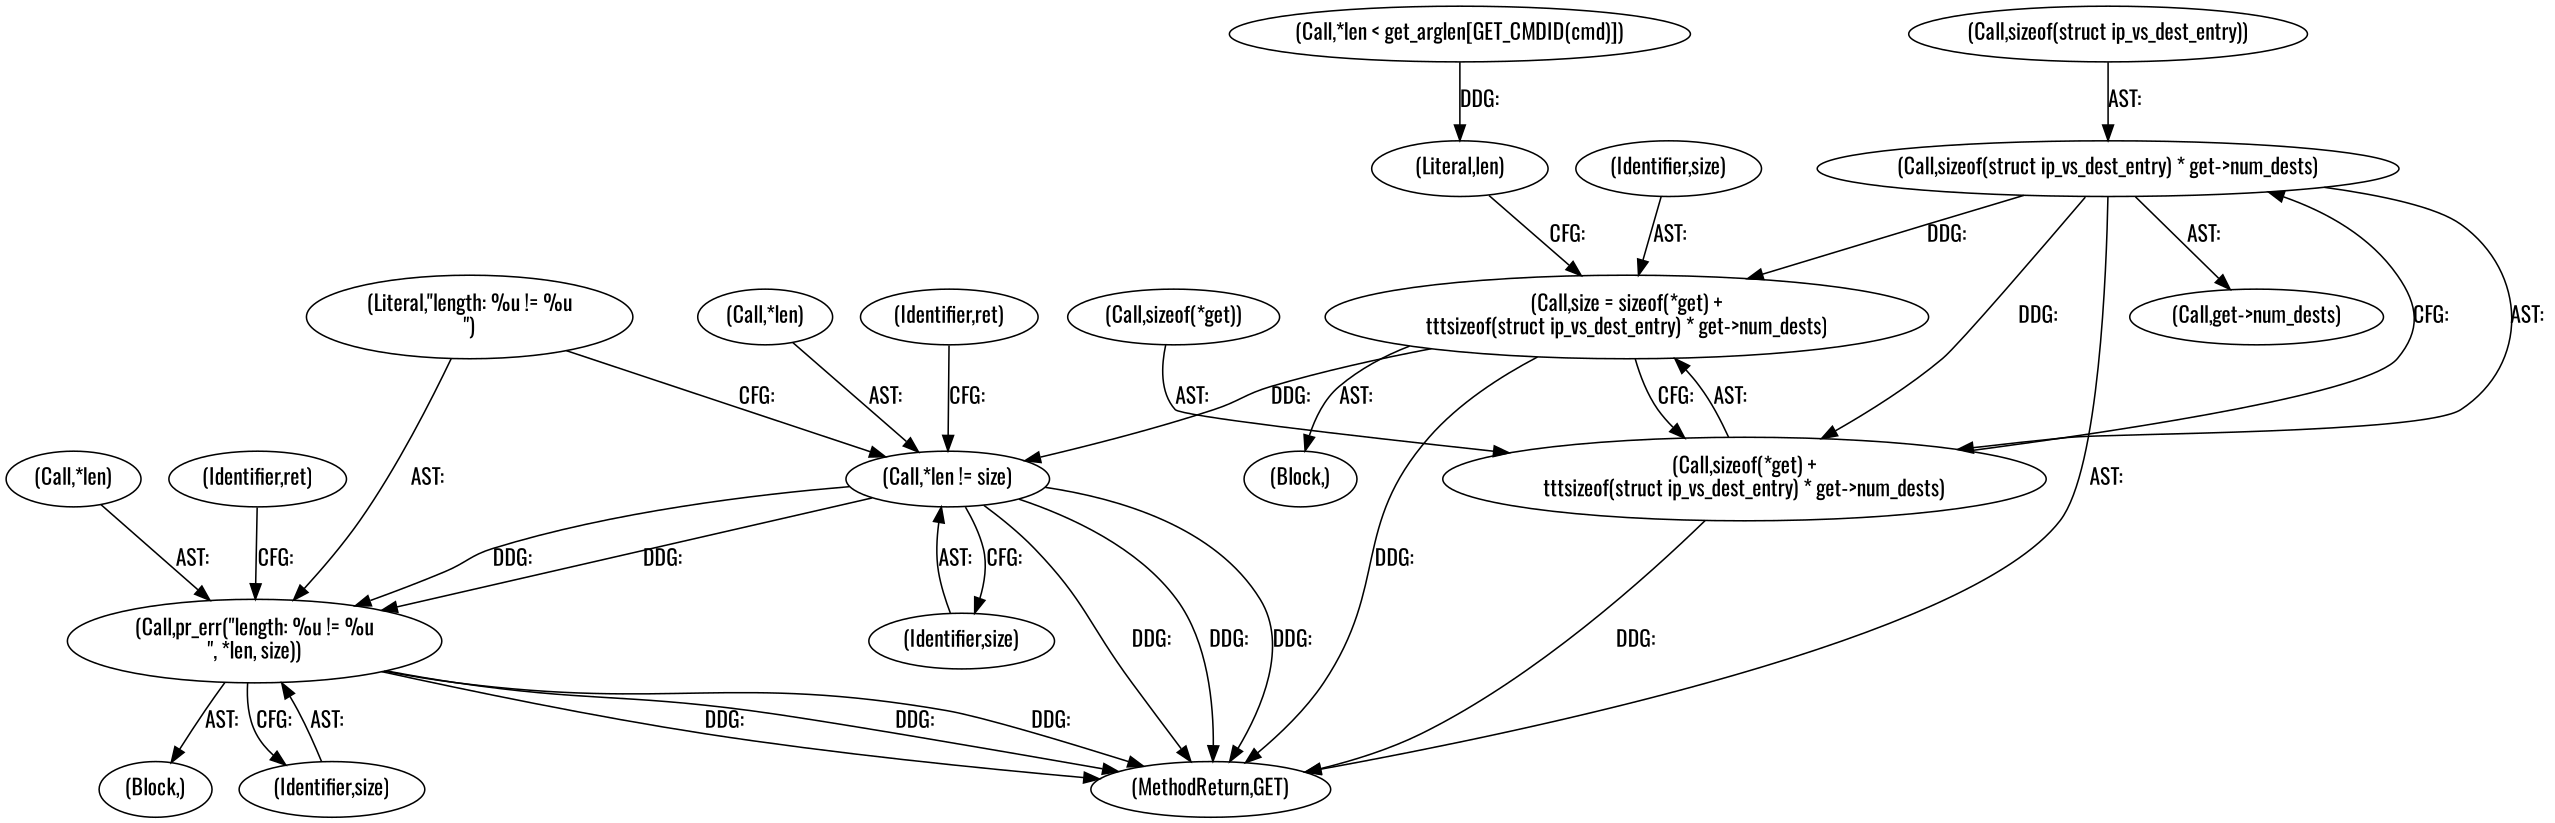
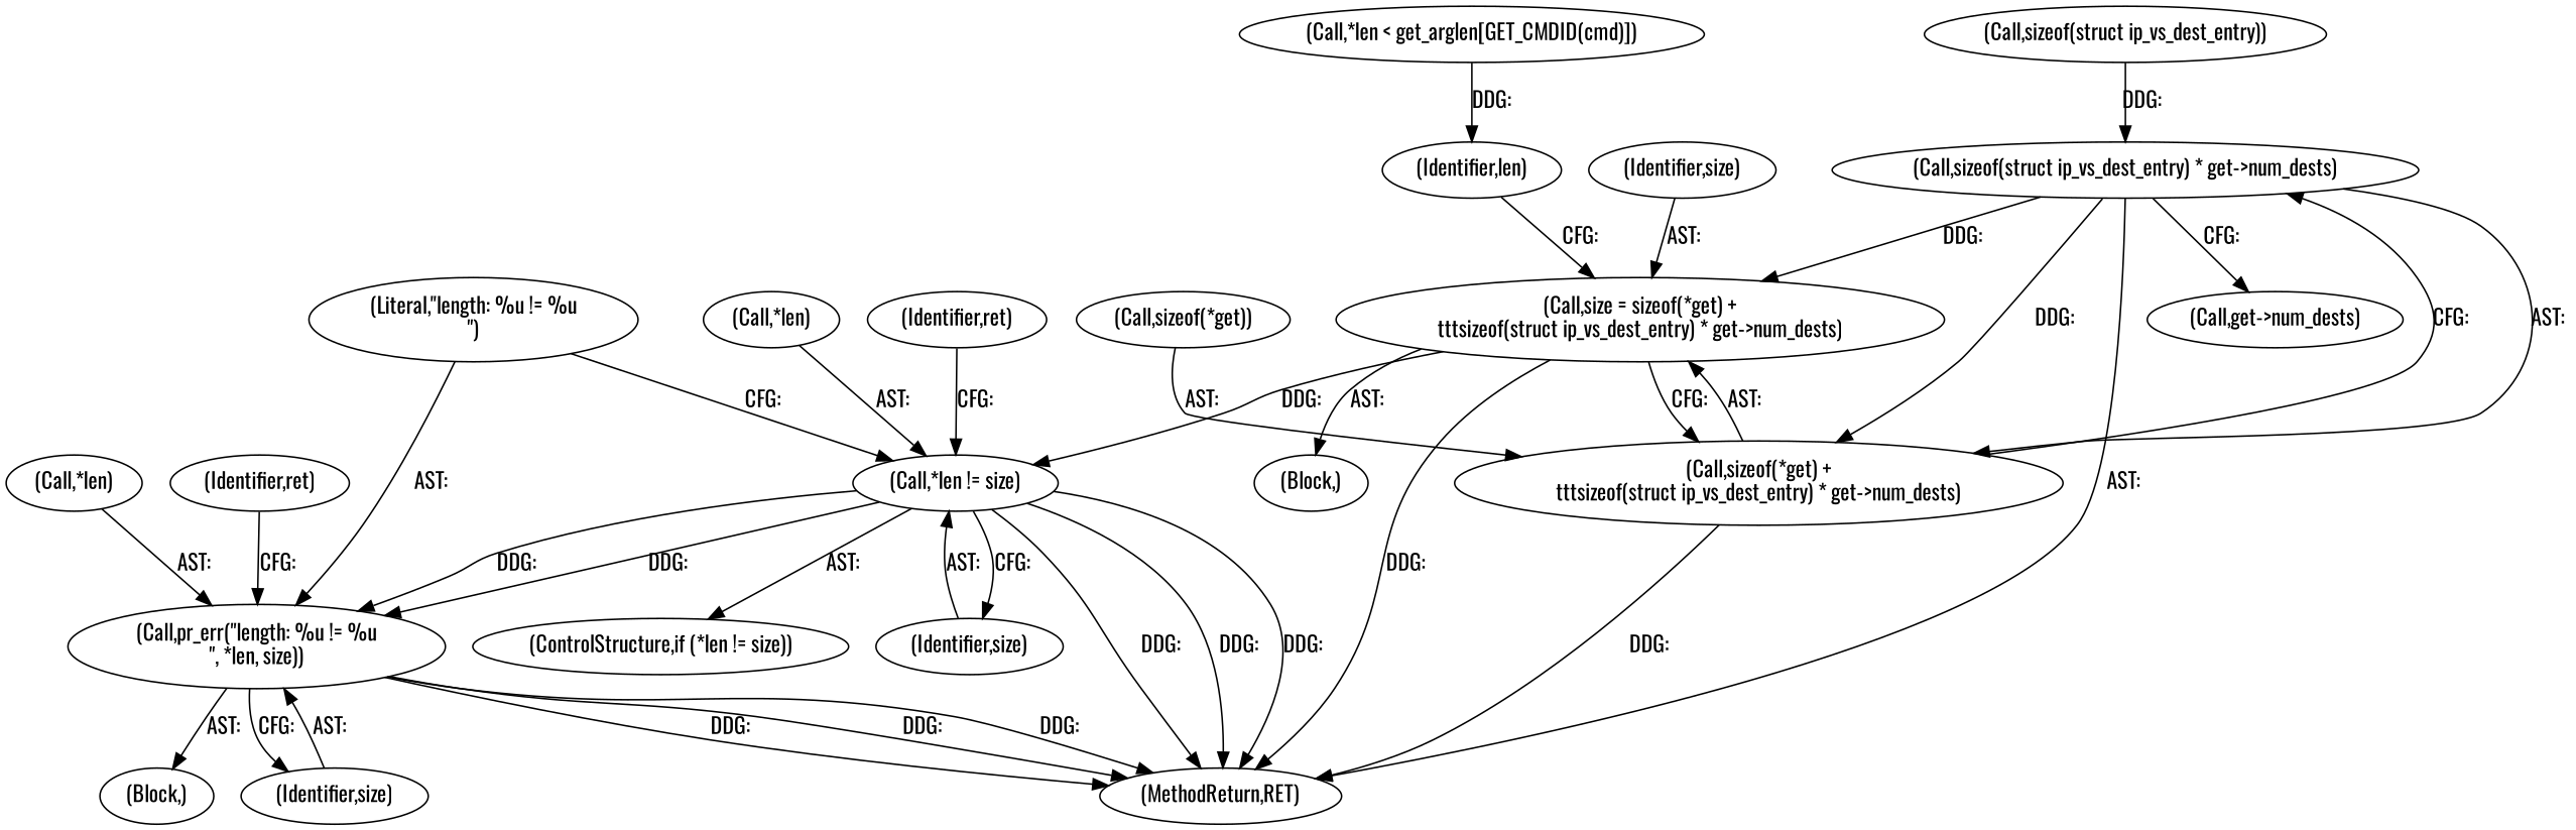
  digraph {
    fontname=Oswald
    node [fontname=Oswald]
    edge [fontname=Oswald]
    n1 [label="(Call,sizeof(struct ip_vs_dest_entry) * get->num_dests)"]
    n2 [label="(Call,size = sizeof(*get) +\n\t\t\tsizeof(struct ip_vs_dest_entry) * get->num_dests)"]
    n3 [label="(Call,sizeof(*get) +\n\t\t\tsizeof(struct ip_vs_dest_entry) * get->num_dests)"]
-   n4 [label="(MethodReturn,GET)"]
+   n4 [label="(MethodReturn,RET)"]
    n5 [label="(Call,get->num_dests)"]
    n6 [label="(Call,*len != size)"]
    n7 [label="(Block,)"]
    n8 [label="(Call,pr_err(\"length: %u != %u\n\", *len, size))"]
    n9 [label="(Identifier,size)"]
+   n10 [label="(ControlStructure,if (*len != size))"]
    n11 [label="(Block,)"]
    n12 [label="(Identifier,size)"]
    n13 [label="(Call,sizeof(struct ip_vs_dest_entry))"]
-   n14 [label="(Literal,len)"]
+   n14 [label="(Identifier,len)"]
    n15 [label="(Call,*len)"]
    n16 [label="(Call,*len)"]
    n17 [label="(Call,*len < get_arglen[GET_CMDID(cmd)])"]
    n18 [label="(Identifier,size)"]
    n19 [label="(Identifier,ret)"]
    n20 [label="(Identifier,ret)"]
    n21 [label="(Call,sizeof(*get))"]
    n22 [label="(Literal,\"length: %u != %u\n\")"]
    n1 -> n2 [label="DDG: "]
    n1 -> n3 [label="AST: "]
    n1 -> n3 [label="DDG: "]
    n1 -> n4 [label="AST: "]
-   n1 -> n5 [label="AST: "]
+   n1 -> n5 [label="CFG: "]
    n2 -> n3 [label="CFG: "]
    n2 -> n4 [label="DDG: "]
    n2 -> n6 [label="DDG: "]
    n2 -> n7 [label="AST: "]
    n3 -> n1 [label="CFG: "]
    n3 -> n2 [label="AST: "]
    n3 -> n4 [label="DDG: "]
    n6 -> n4 [label="DDG: "]
    n6 -> n4 [label="DDG: "]
    n6 -> n4 [label="DDG: "]
    n6 -> n8 [label="DDG: "]
    n6 -> n8 [label="DDG: "]
    n6 -> n9 [label="CFG: "]
+   n6 -> n10 [label="AST: "]
    n8 -> n4 [label="DDG: "]
    n8 -> n4 [label="DDG: "]
    n8 -> n4 [label="DDG: "]
    n8 -> n11 [label="AST: "]
    n8 -> n12 [label="CFG: "]
    n9 -> n6 [label="AST: "]
    n12 -> n8 [label="AST: "]
-   n13 -> n1 [label="AST: "]
+   n13 -> n1 [label="DDG: "]
    n14 -> n2 [label="CFG: "]
    n15 -> n8 [label="AST: "]
    n16 -> n6 [label="AST: "]
    n17 -> n14 [label="DDG: "]
    n18 -> n2 [label="AST: "]
    n19 -> n6 [label="CFG: "]
    n20 -> n8 [label="CFG: "]
    n21 -> n3 [label="AST: "]
    n22 -> n6 [label="CFG: "]
    n22 -> n8 [label="AST: "]
  }
